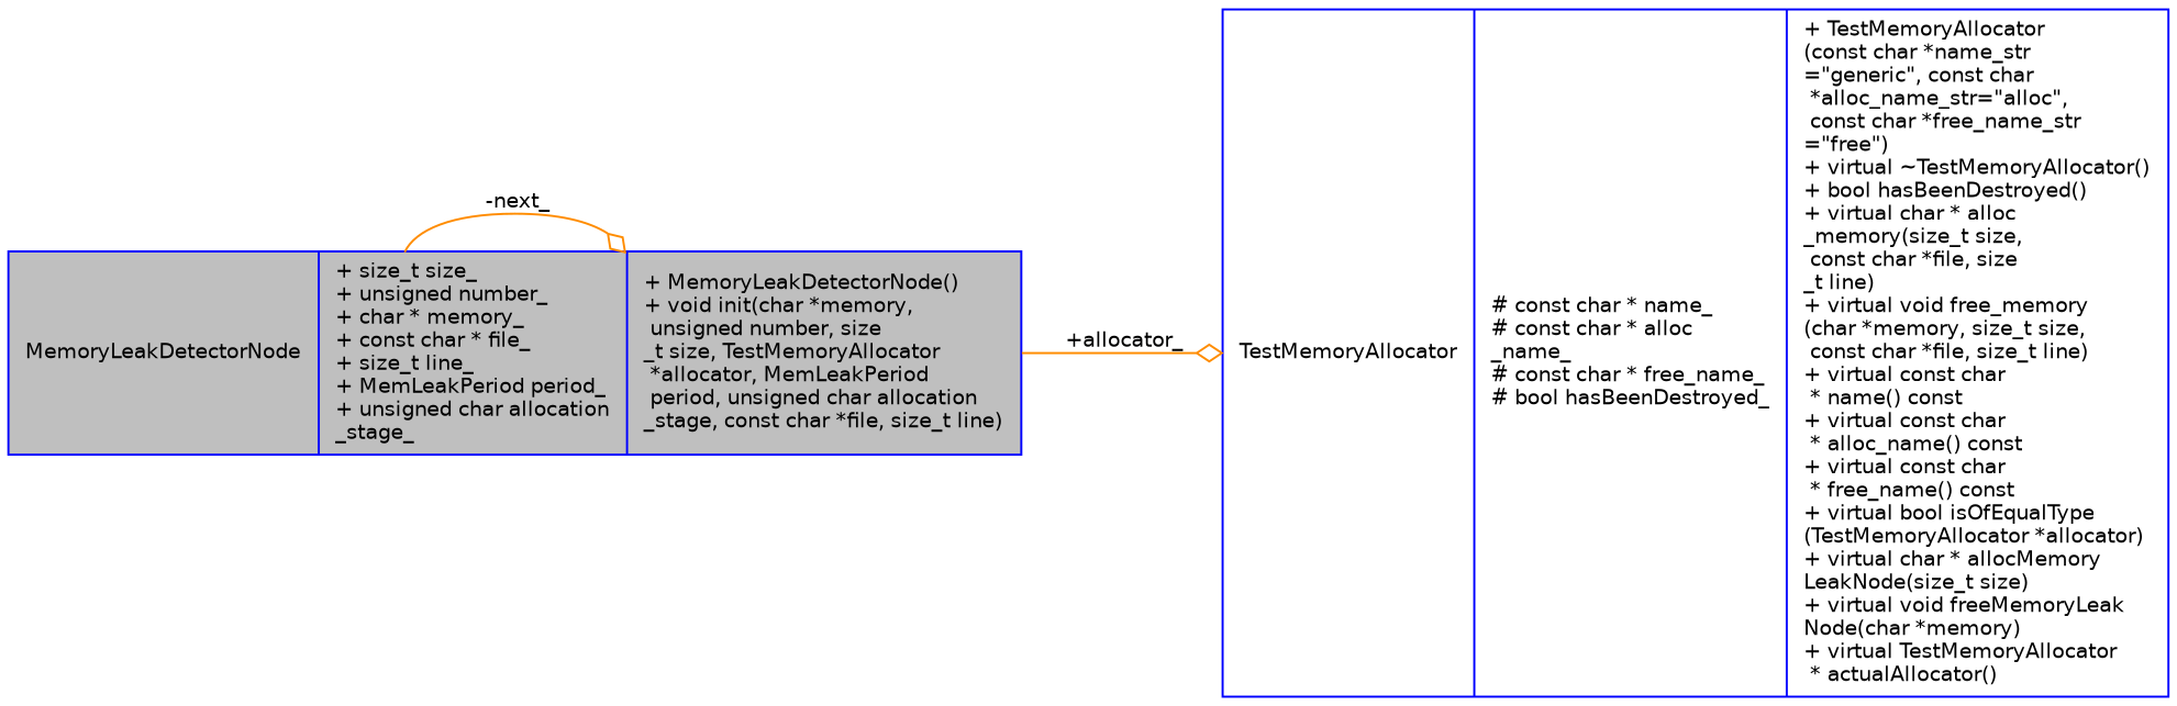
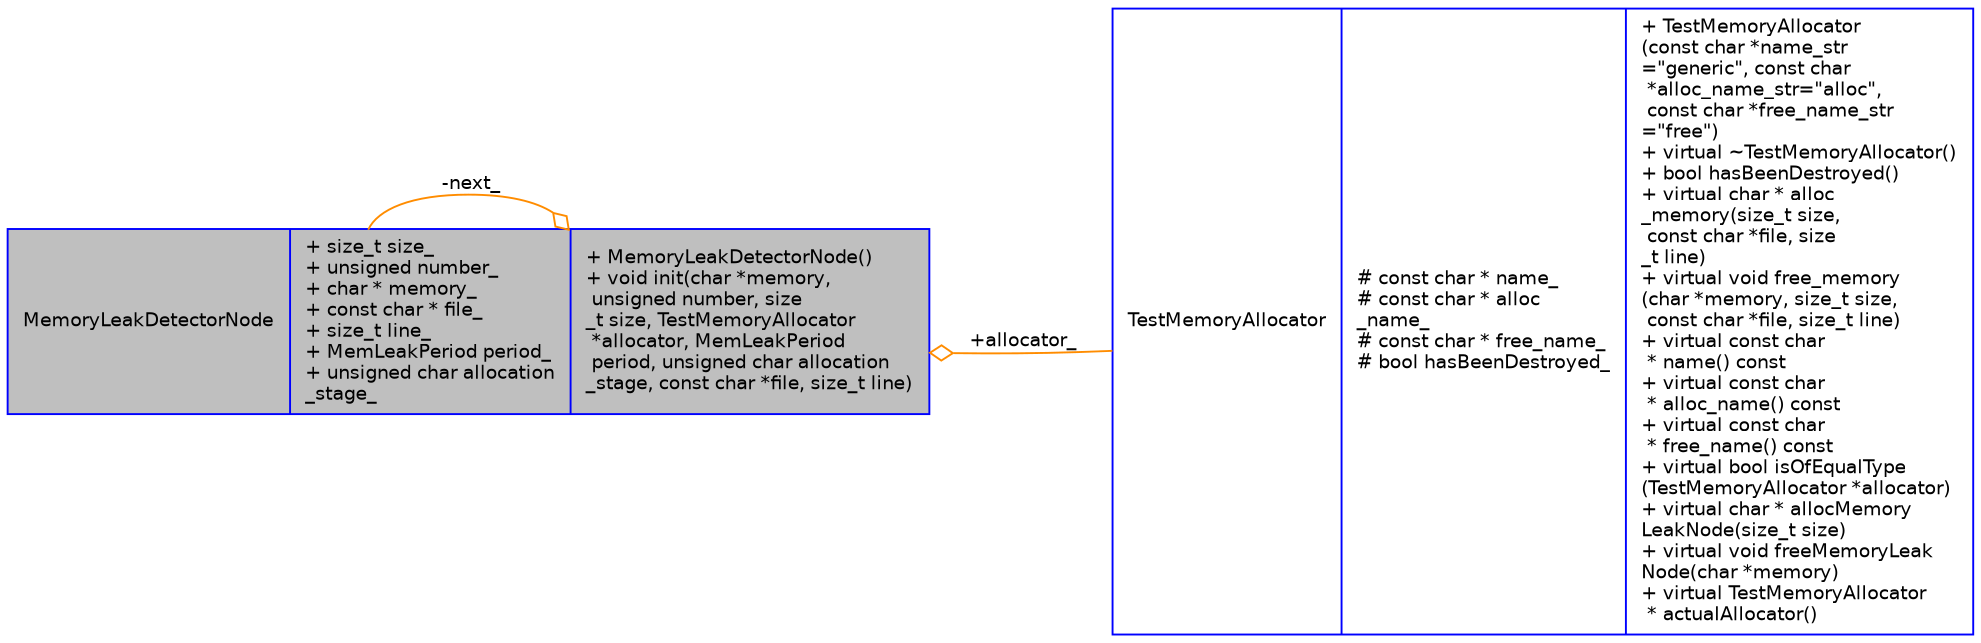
  digraph {
    rankdir=LR
    node [color=blue fontname=Helvetica fontsize=10 shape=record style=filled]
    edge [arrowhead=odiamond color=darkorange fontname=Helvetica fontsize=10 labelfontname=Helvetica labelfontsize=10 style=solid]
    n1 [fillcolor=grey75 fontcolor=black height=0.2 label="{MemoryLeakDetectorNode\n|+ size_t size_\l+ unsigned number_\l+ char * memory_\l+ const char * file_\l+ size_t line_\l+ MemLeakPeriod period_\l+ unsigned char allocation\l_stage_\l|+  MemoryLeakDetectorNode()\l+ void init(char *memory,\l unsigned number, size\l_t size, TestMemoryAllocator\l *allocator, MemLeakPeriod\l period, unsigned char allocation\l_stage, const char *file, size_t line)\l}" width=0.4]
    n2 [fillcolor=white height=0.2 label="{TestMemoryAllocator\n|# const char * name_\l# const char * alloc\l_name_\l# const char * free_name_\l# bool hasBeenDestroyed_\l|+  TestMemoryAllocator\l(const char *name_str\l=\"generic\", const char\l *alloc_name_str=\"alloc\",\l const char *free_name_str\l=\"free\")\l+ virtual ~TestMemoryAllocator()\l+ bool hasBeenDestroyed()\l+ virtual char * alloc\l_memory(size_t size,\l const char *file, size\l_t line)\l+ virtual void free_memory\l(char *memory, size_t size,\l const char *file, size_t line)\l+ virtual const char\l * name() const\l+ virtual const char\l * alloc_name() const\l+ virtual const char\l * free_name() const\l+ virtual bool isOfEqualType\l(TestMemoryAllocator *allocator)\l+ virtual char * allocMemory\lLeakNode(size_t size)\l+ virtual void freeMemoryLeak\lNode(char *memory)\l+ virtual TestMemoryAllocator\l * actualAllocator()\l}" width=0.4]
    n1 -> n1 [label=" -next_"]
-   n1 -> n2 [label=" +allocator_"]
+   n2 -> n1 [label=" +allocator_"]
  }
